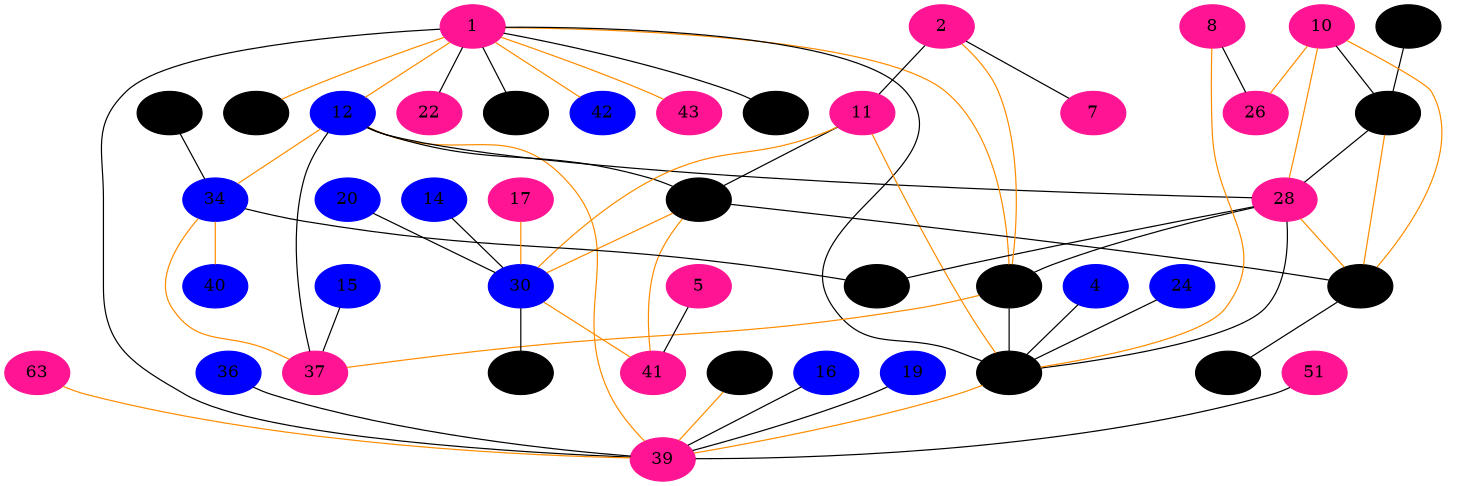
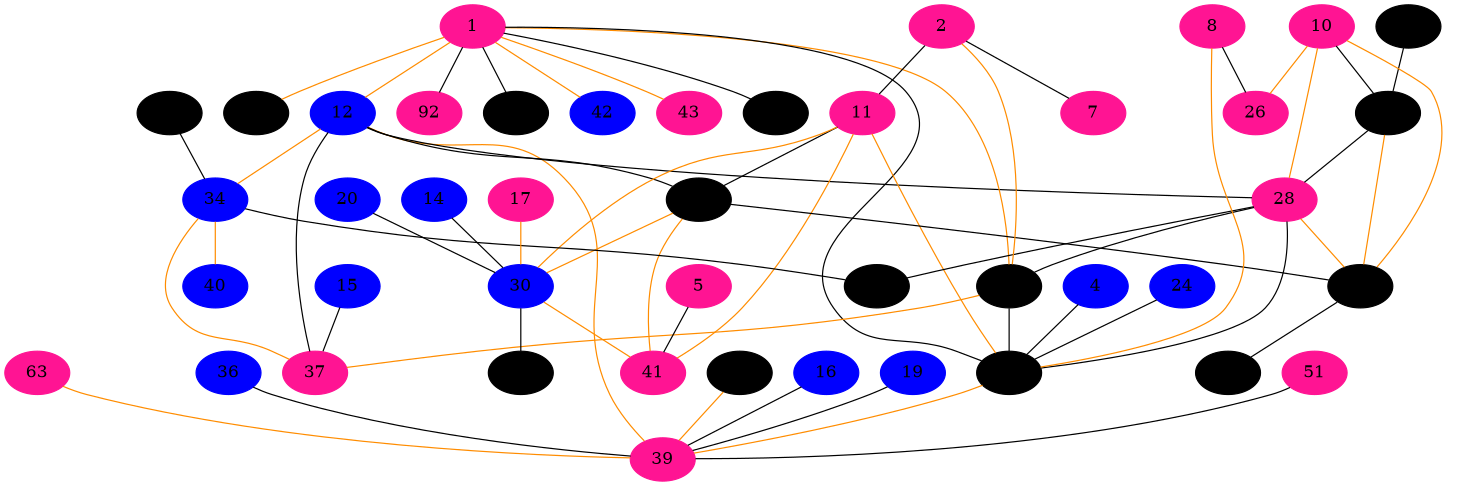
  graph {
    node [color=deeppink style=filled]
    edge [color=black weight=1.0]
    12 [color=blue]
    1
    18 [color=black]
-   22
+   22 [label=92]
    31 [color=black]
    32 [color=black]
    38 [color=black]
    39
    42 [color=blue]
    43
    46 [color=black]
    11
    41
    27 [color=black]
    30 [color=blue]
    28
    34 [color=blue]
    37
    2
    7
    3 [color=black]
    23 [color=black]
    29 [color=black]
    4 [color=blue]
    5
    8
    26
    10
    45 [color=black]
    35 [color=black]
    44 [color=black]
    40 [color=blue]
    13 [color=black]
    14 [color=blue]
    15 [color=blue]
    16 [color=blue]
    17
    19 [color=blue]
    20 [color=blue]
    n40 [label=51]
    24 [color=blue]
    25 [color=black]
    n43 [label=63]
    36 [color=blue]
    12 -- 39 [color=darkorange]
    12 -- 27
    12 -- 28 [weight=2.0]
    12 -- 34 [color=darkorange weight=2.0]
    12 -- 37 [weight=2.0]
    1 -- 12 [color=darkorange weight=2.0]
    1 -- 18 [color=darkorange]
    1 -- 22
    1 -- 31 [color=darkorange]
    1 -- 32
    1 -- 38
-   1 -- 39 [weight=2.0]
    1 -- 42 [color=darkorange]
    1 -- 43 [color=darkorange]
    1 -- 46
    31 -- 32 [weight=3.0]
    31 -- 37 [color=darkorange]
    32 -- 39 [color=darkorange]
    11 -- 32 [color=darkorange]
+   11 -- 41 [color=darkorange]
    11 -- 27
    11 -- 30 [color=darkorange]
    27 -- 41 [color=darkorange]
    27 -- 30 [color=darkorange]
    27 -- 29
    30 -- 41 [color=darkorange]
    30 -- 44
    28 -- 31
    28 -- 32
    28 -- 29 [color=darkorange]
    28 -- 45
    34 -- 37 [color=darkorange]
    34 -- 45
    34 -- 40 [color=darkorange]
    2 -- 31 [color=darkorange]
    2 -- 11 [weight=2.0]
    2 -- 7
    3 -- 23
    23 -- 28
    23 -- 29 [color=darkorange]
    29 -- 35
    4 -- 32
    5 -- 41
    8 -- 32 [color=darkorange]
    8 -- 26
    10 -- 28 [color=darkorange]
    10 -- 23
    10 -- 29 [color=darkorange]
    10 -- 26 [color=darkorange]
    13 -- 39 [color=darkorange]
    14 -- 30
    15 -- 37
    16 -- 39
    17 -- 30 [color=darkorange]
    19 -- 39
    20 -- 30
    n40 -- 39
    24 -- 32
    25 -- 34
    n43 -- 39 [color=darkorange]
    36 -- 39
  }
